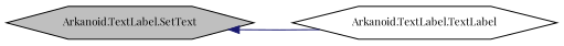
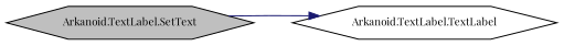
  digraph {
    rankdir=LR
    fontname="Playfair Display"
    node [color=black fontname="Playfair Display" fontsize=10 shape=hexagon style=filled]
    n1 [fillcolor=grey75 fontcolor=black height=0.2 label="Arkanoid.TextLabel.SetText" width=0.4]
    n2 [fillcolor=white height=0.2 label="Arkanoid.TextLabel.TextLabel" width=0.4]
-   n1 -> n2 [color=midnightblue dir=back fontname="Playfair Display" fontsize=10 labelfontname=Helvetica labelfontsize=10 style=solid]
+   n2 -> n1 [color=midnightblue dir=back fontname="Playfair Display" fontsize=10 labelfontname=Helvetica labelfontsize=10 style=solid]
  }
